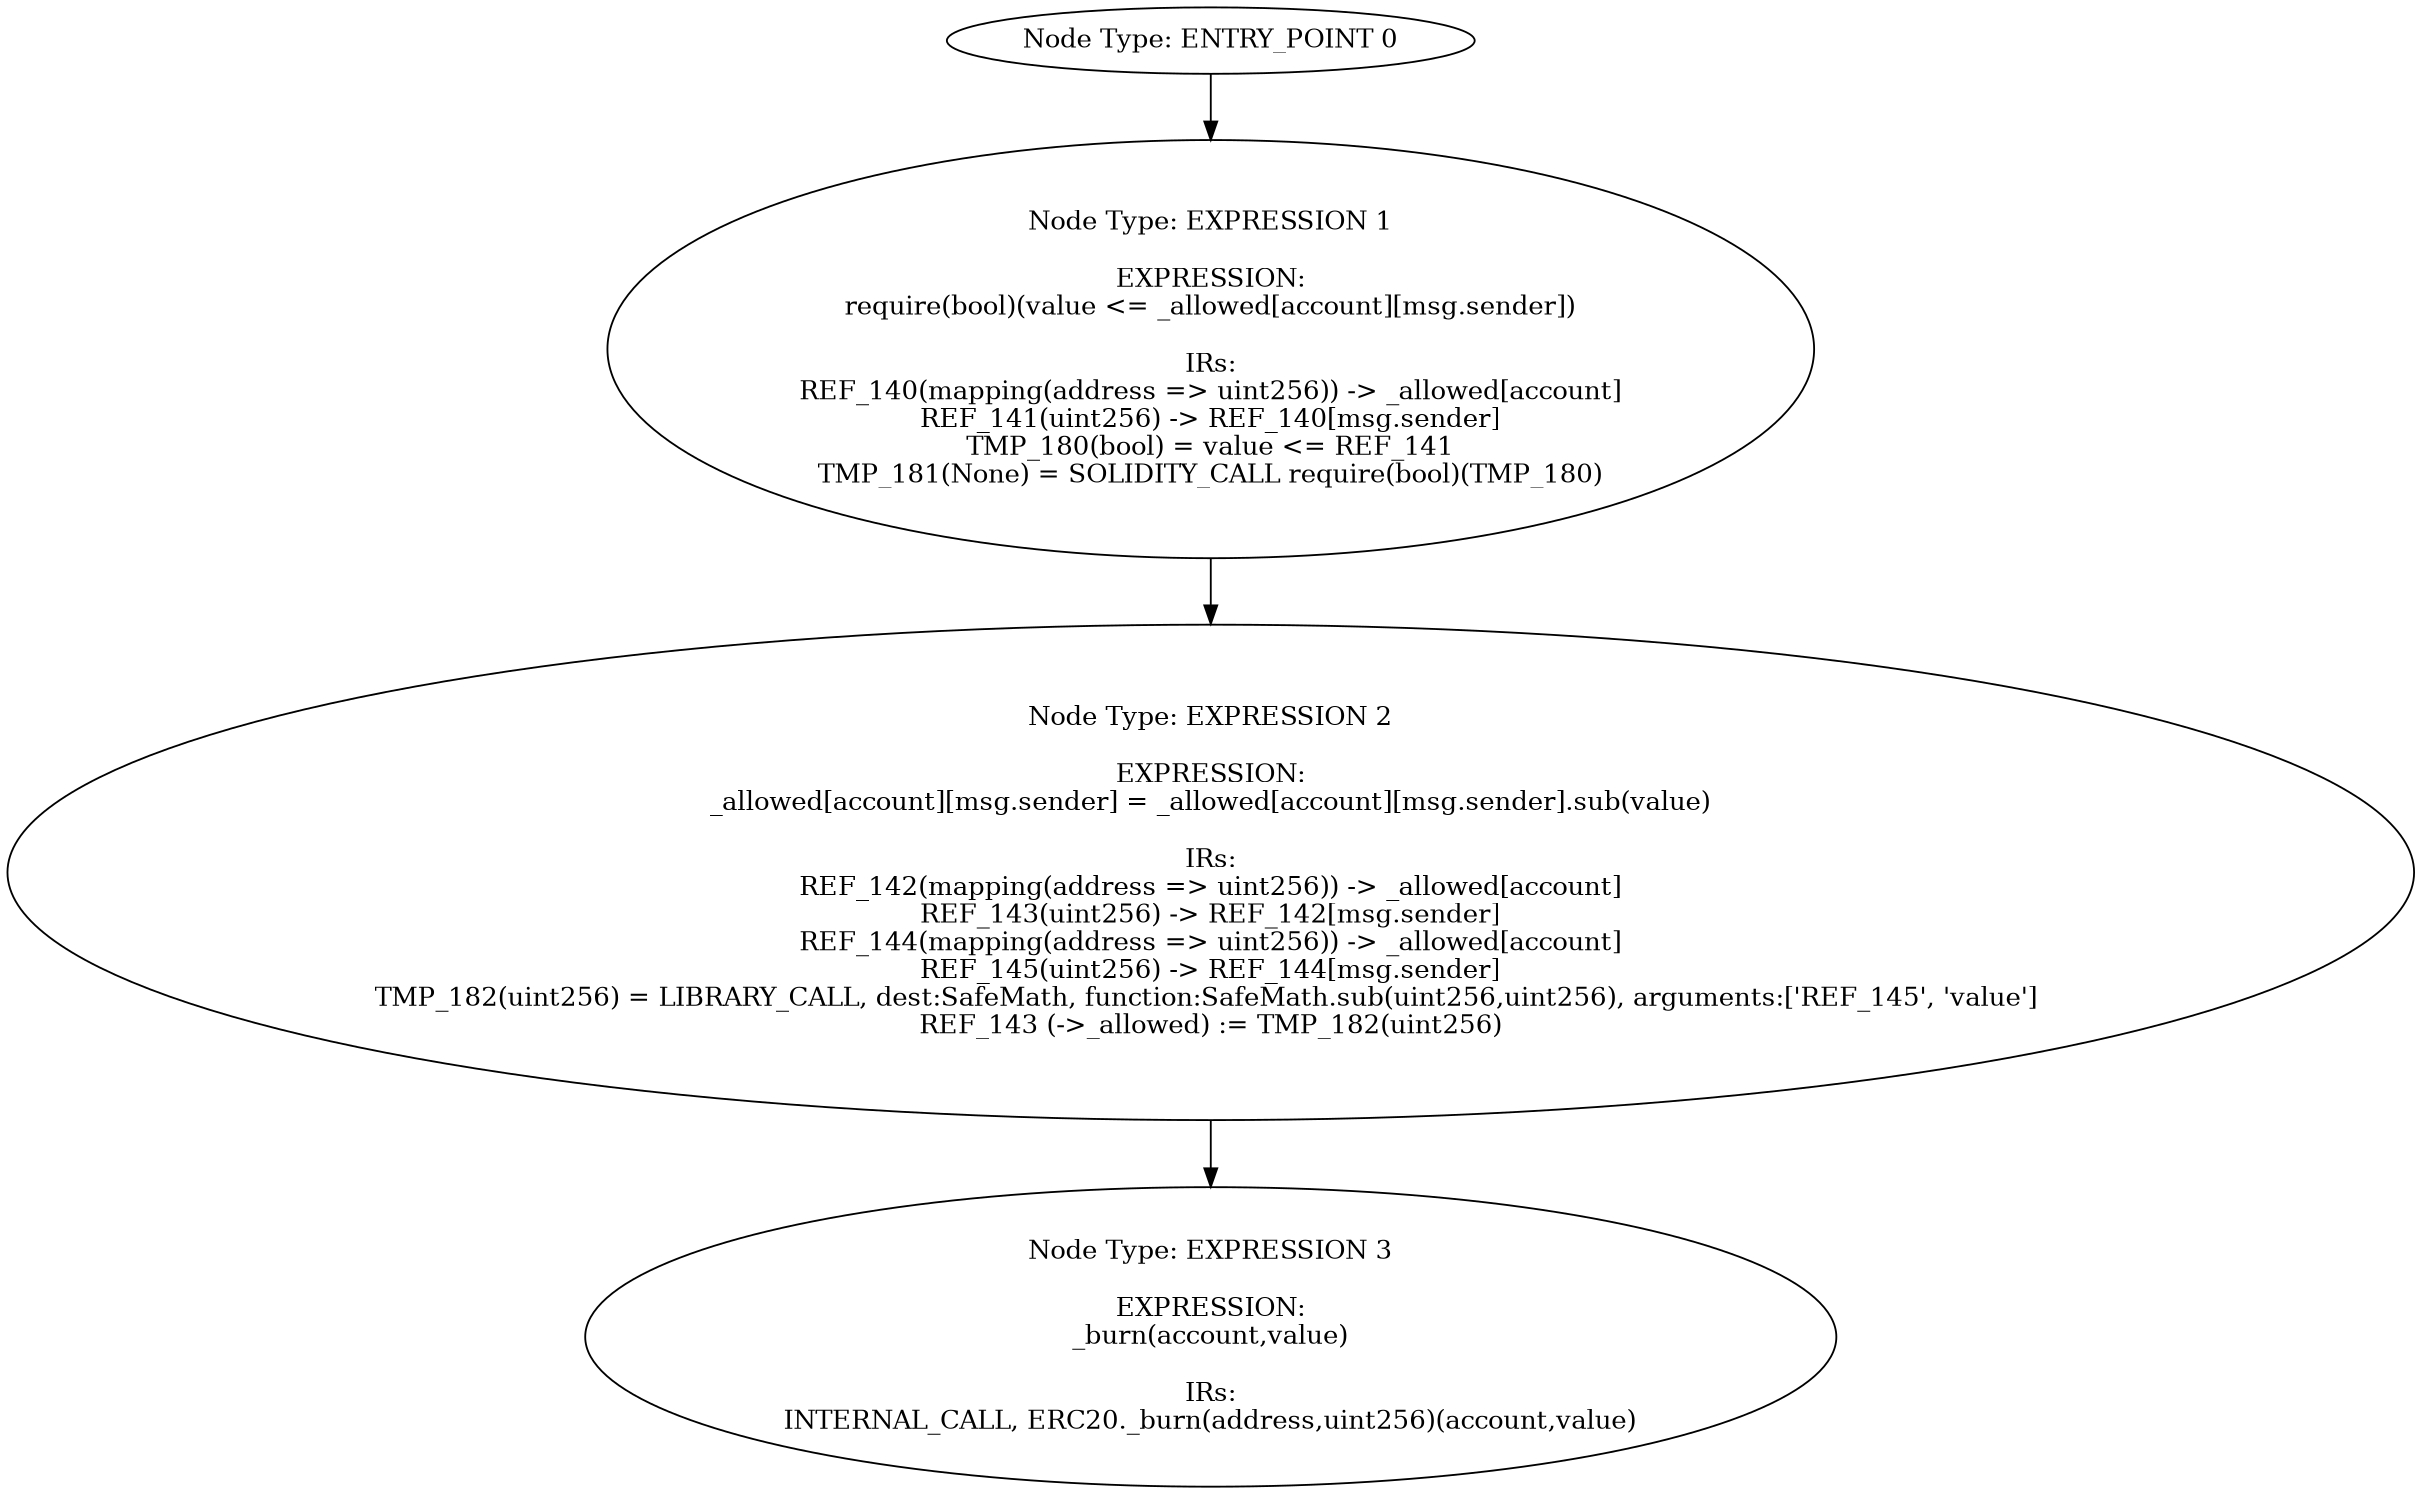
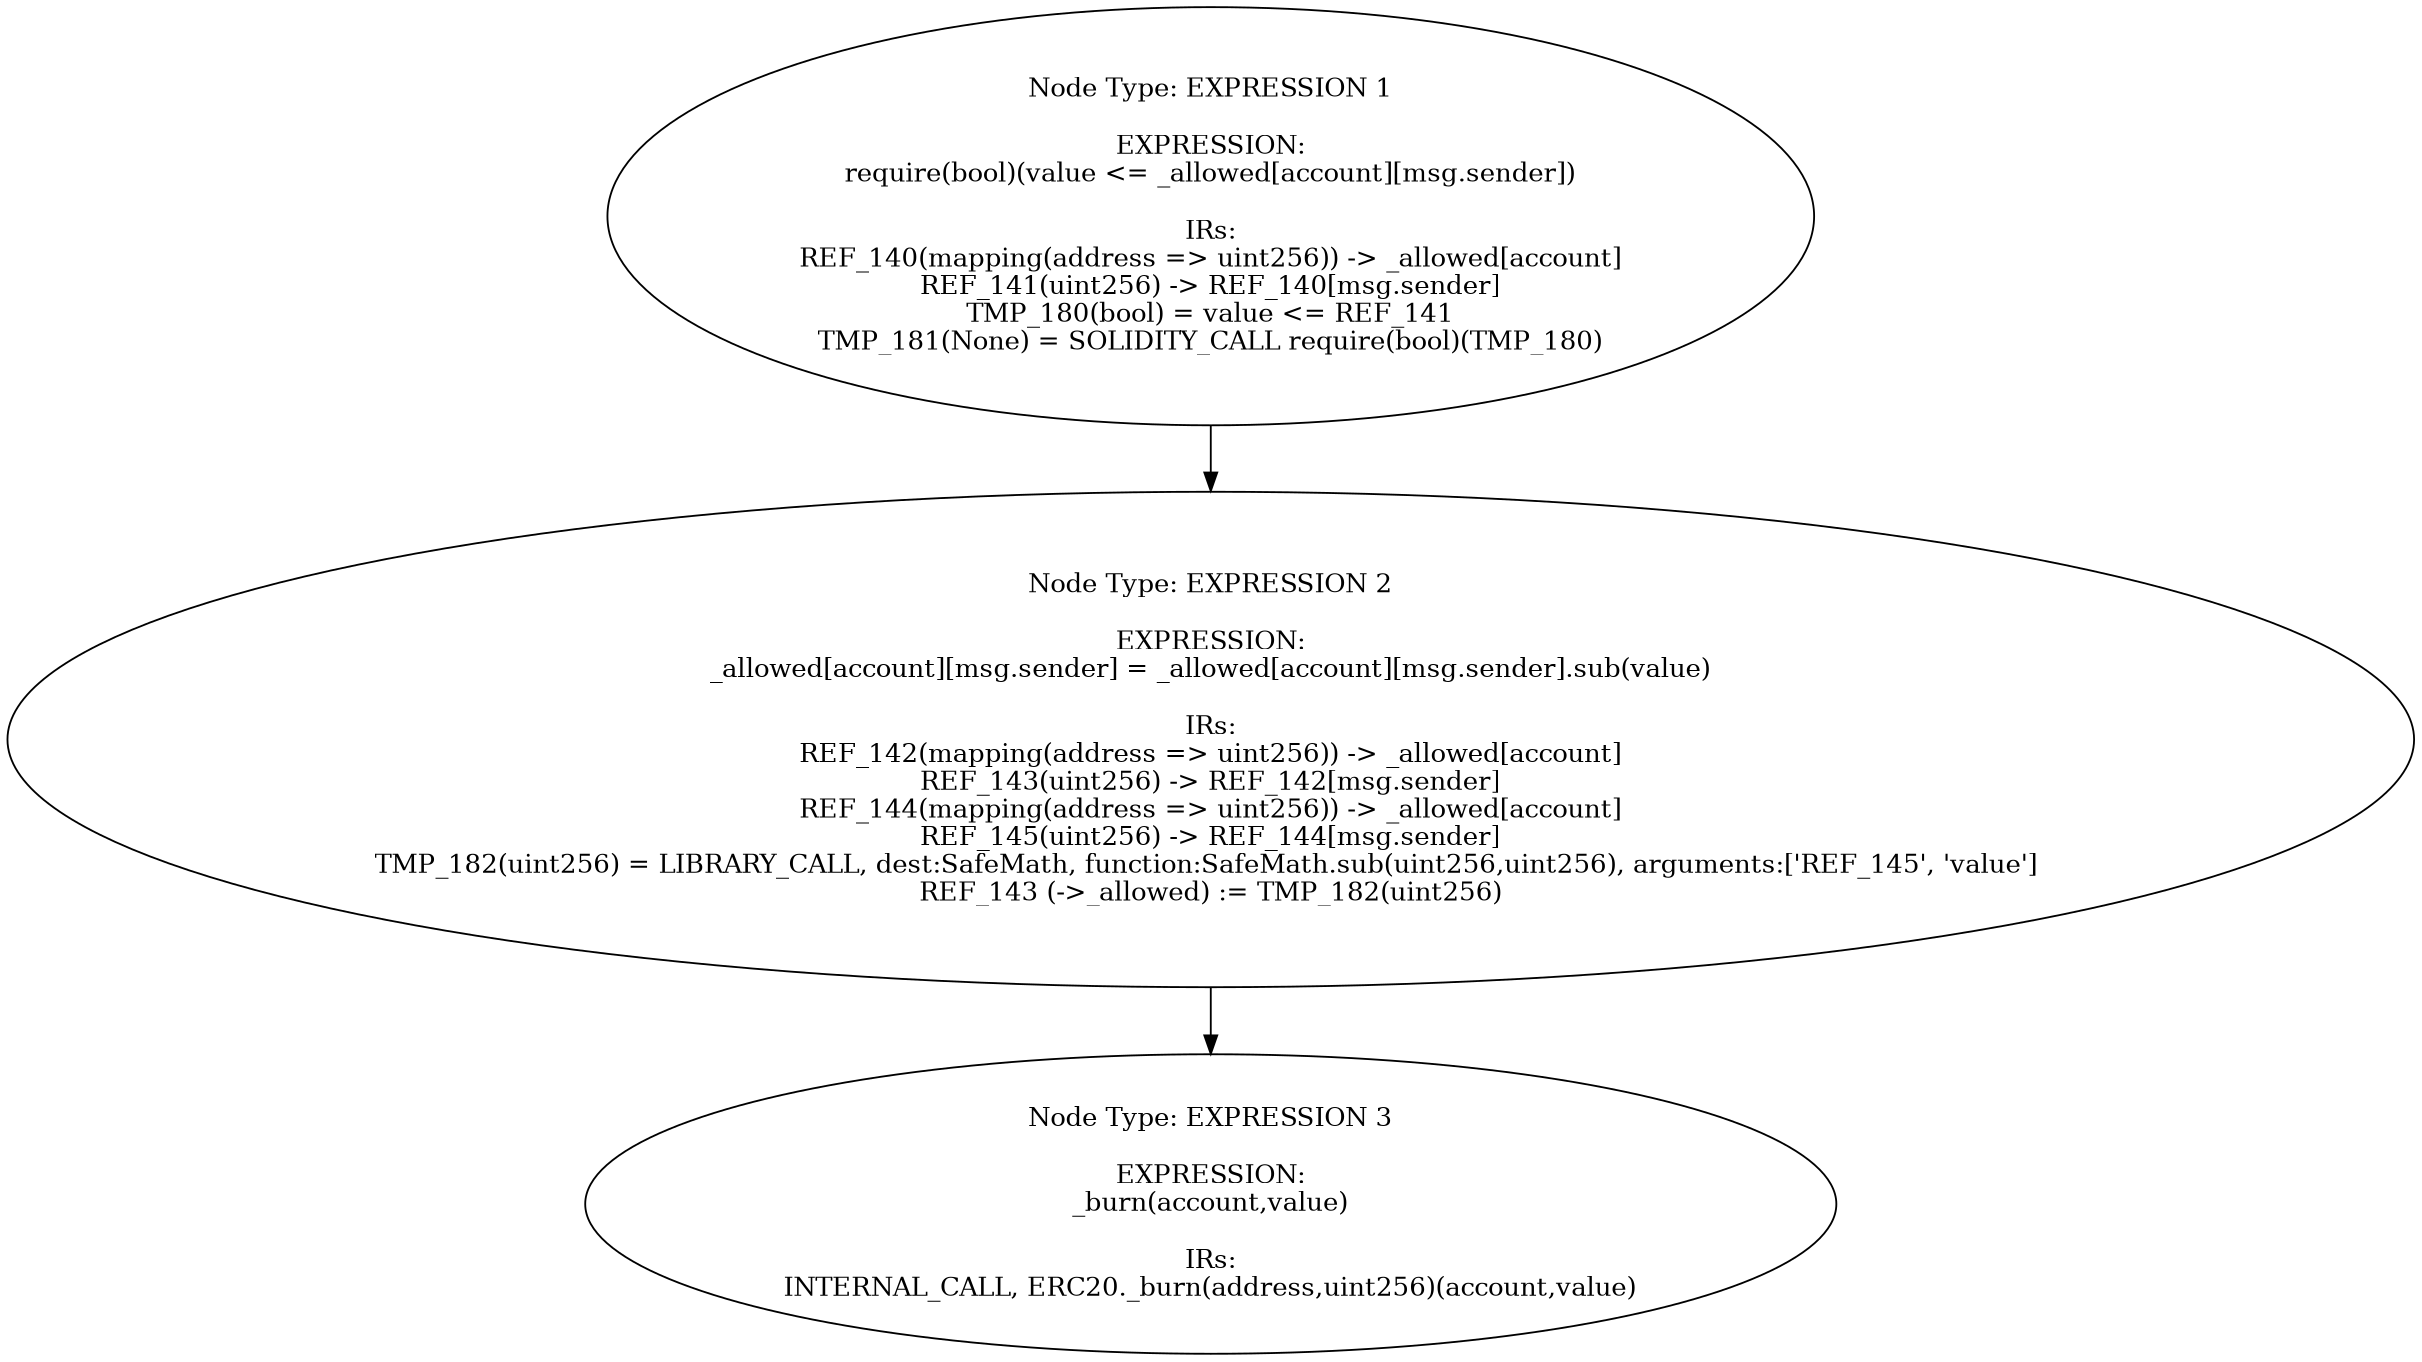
  digraph {
-   n1 [label="Node Type: ENTRY_POINT 0\n"]
    n2 [label="Node Type: EXPRESSION 1\n\nEXPRESSION:\nrequire(bool)(value <= _allowed[account][msg.sender])\n\nIRs:\nREF_140(mapping(address => uint256)) -> _allowed[account]\nREF_141(uint256) -> REF_140[msg.sender]\nTMP_180(bool) = value <= REF_141\nTMP_181(None) = SOLIDITY_CALL require(bool)(TMP_180)"]
    n3 [label="Node Type: EXPRESSION 2\n\nEXPRESSION:\n_allowed[account][msg.sender] = _allowed[account][msg.sender].sub(value)\n\nIRs:\nREF_142(mapping(address => uint256)) -> _allowed[account]\nREF_143(uint256) -> REF_142[msg.sender]\nREF_144(mapping(address => uint256)) -> _allowed[account]\nREF_145(uint256) -> REF_144[msg.sender]\nTMP_182(uint256) = LIBRARY_CALL, dest:SafeMath, function:SafeMath.sub(uint256,uint256), arguments:['REF_145', 'value'] \nREF_143 (->_allowed) := TMP_182(uint256)"]
    n4 [label="Node Type: EXPRESSION 3\n\nEXPRESSION:\n_burn(account,value)\n\nIRs:\nINTERNAL_CALL, ERC20._burn(address,uint256)(account,value)"]
-   n1 -> n2
    n2 -> n3
    n3 -> n4
  }
